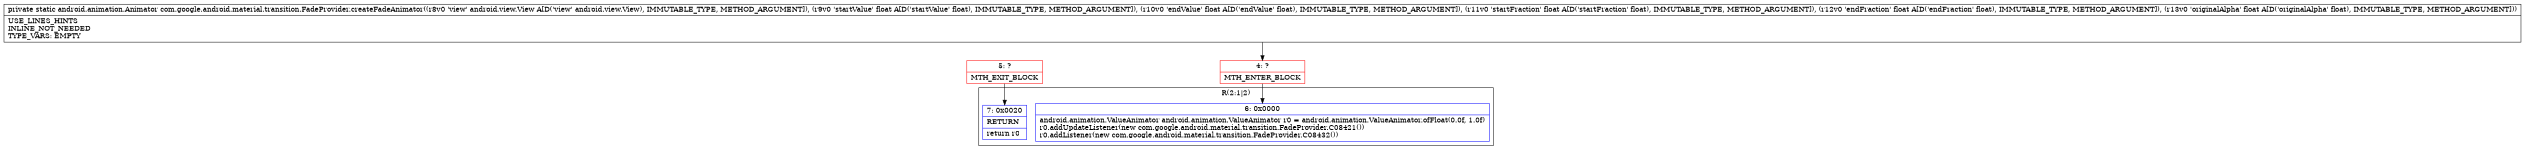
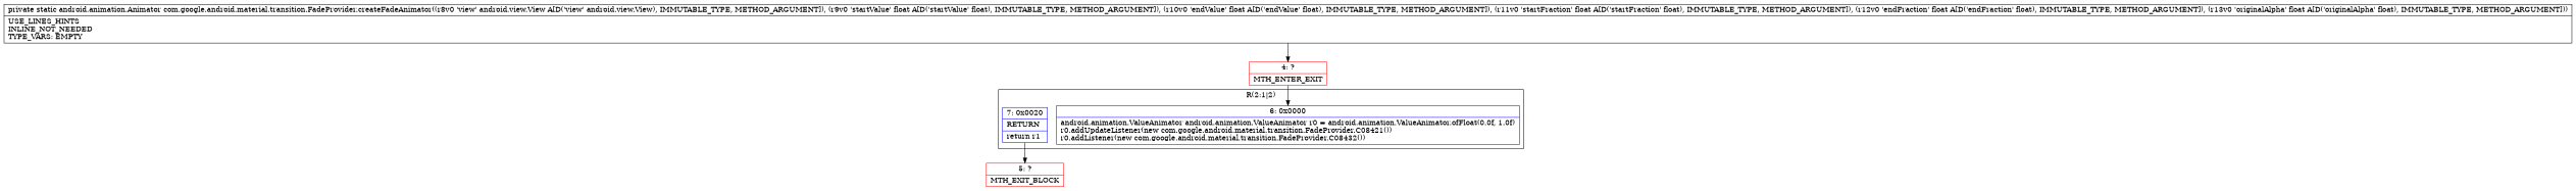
  digraph {
    node [color=blue shape=record]
    n1 [label="{6\:\ 0x0000|android.animation.ValueAnimator android.animation.ValueAnimator r0 = android.animation.ValueAnimator.ofFloat(0.0f, 1.0f)\lr0.addUpdateListener(new com.google.android.material.transition.FadeProvider.C08421())\lr0.addListener(new com.google.android.material.transition.FadeProvider.C08432())\l}"]
-   n2 [label="{7\:\ 0x0020|RETURN\l|return r0\l}"]
+   n2 [label="{7\:\ 0x0020|RETURN\l|return r1\l}"]
    n3 [color=red label="{5\:\ ?|MTH_EXIT_BLOCK\l}"]
-   n4 [color=red label="{4\:\ ?|MTH_ENTER_BLOCK\l}"]
+   n4 [color=red label="{4\:\ ?|MTH_ENTER_EXIT\l}"]
    n5 [label="{private static android.animation.Animator com.google.android.material.transition.FadeProvider.createFadeAnimator((r8v0 'view' android.view.View A[D('view' android.view.View), IMMUTABLE_TYPE, METHOD_ARGUMENT]), (r9v0 'startValue' float A[D('startValue' float), IMMUTABLE_TYPE, METHOD_ARGUMENT]), (r10v0 'endValue' float A[D('endValue' float), IMMUTABLE_TYPE, METHOD_ARGUMENT]), (r11v0 'startFraction' float A[D('startFraction' float), IMMUTABLE_TYPE, METHOD_ARGUMENT]), (r12v0 'endFraction' float A[D('endFraction' float), IMMUTABLE_TYPE, METHOD_ARGUMENT]), (r13v0 'originalAlpha' float A[D('originalAlpha' float), IMMUTABLE_TYPE, METHOD_ARGUMENT]))  | USE_LINES_HINTS\lINLINE_NOT_NEEDED\lTYPE_VARS: EMPTY\l}" color=""]
    subgraph cluster_1 {
      label="R(2:1|2)"
      n1
      n2
    }
-   n3 -> n2
+   n2 -> n3
    n4 -> n1
    n5 -> n4
  }
